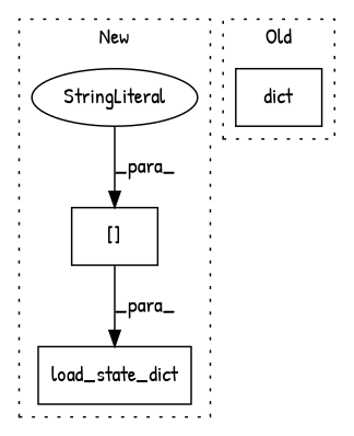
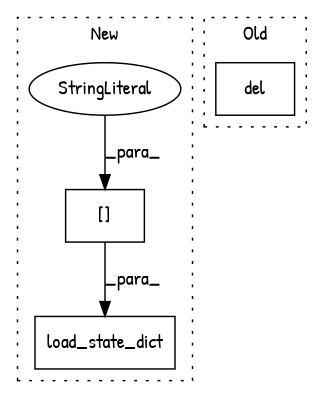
  digraph {
    fontname="Patrick Hand"
    node [a=32 shape=box fontname="Patrick Hand"]
    edge [fontname="Patrick Hand"]
    n1 [l="16,1" label=load_state_dict s="6610,6648"]
    n2 [a=2 l="12,1" label="[]" s="6626,6647"]
    n3 [a=45 l=9 label=StringLiteral s=6638 shape=ellipse]
-   n4 [l="4,1" label=dict s="7506,7537"]
+   n4 [l="4,1" label=del s="7506,7537"]
    subgraph cluster_1 {
      label=New
      style=dotted
      n1
      n2
      n3
    }
    subgraph cluster_2 {
      label=Old
      style=dotted
      n4
    }
    n2 -> n1 [label=_para_]
    n3 -> n2 [label=_para_]
  }
